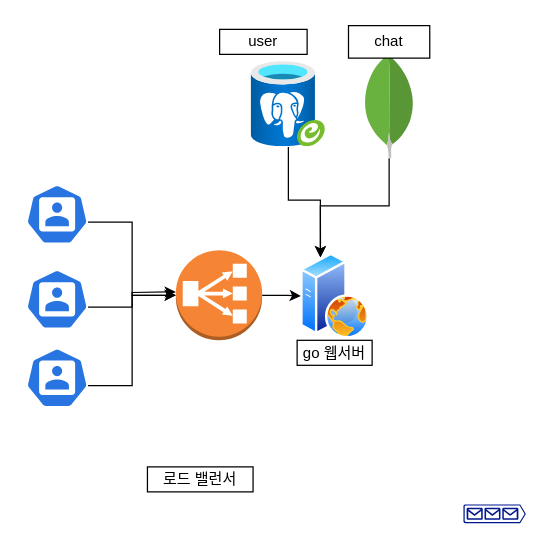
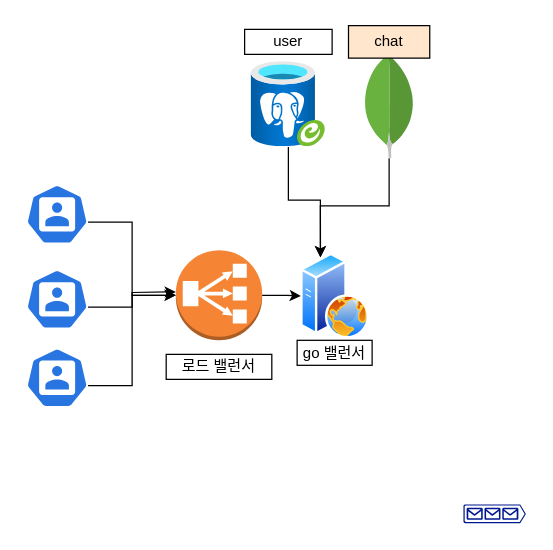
  <mxCell id="0" />
  <mxCell id="1" parent="0" />
  <mxCell id="2" value="" style="image;aspect=fixed;perimeter=ellipsePerimeter;html=1;align=center;shadow=0;dashed=0;spacingTop=3;image=img/lib/active_directory/web_server.svg;" vertex="1" parent="1"><mxGeometry x="240" y="202" width="55" height="68.75" as="geometry" /></mxCell>
- <mxCell id="3" value="go 웹서버" style="rounded=0;whiteSpace=wrap;html=1;" vertex="1" parent="1"><mxGeometry x="237" y="271.75" width="60" height="20" as="geometry" /></mxCell>
+ <mxCell id="3" value="go 밸런서" style="rounded=0;whiteSpace=wrap;html=1;" vertex="1" parent="1"><mxGeometry x="237" y="271.75" width="60" height="20" as="geometry" /></mxCell>
  <mxCell id="4" style="edgeStyle=orthogonalEdgeStyle;rounded=0;orthogonalLoop=1;jettySize=auto;html=1;entryX=0;entryY=0.5;entryDx=0;entryDy=0;" edge="1" parent="1" source="5" target="2"><mxGeometry relative="1" as="geometry" /></mxCell>
  <mxCell id="5" value="" style="outlineConnect=0;dashed=0;verticalLabelPosition=bottom;verticalAlign=top;align=center;html=1;shape=mxgraph.aws3.classic_load_balancer;fillColor=#F58534;gradientColor=none;" vertex="1" parent="1"><mxGeometry x="140" y="199.75" width="69" height="72" as="geometry" /></mxCell>
- <mxCell id="6" value="로드 밸런서" style="rounded=0;whiteSpace=wrap;html=1;" vertex="1" parent="1"><mxGeometry x="117.25" y="373" width="84.5" height="20" as="geometry" /></mxCell>
+ <mxCell id="6" value="로드 밸런서" style="rounded=0;whiteSpace=wrap;html=1;" vertex="1" parent="1"><mxGeometry x="132.25" y="283" width="84.5" height="20" as="geometry" /></mxCell>
  <mxCell id="7" value="" style="aspect=fixed;sketch=0;html=1;dashed=0;whitespace=wrap;fillColor=#2875E2;strokeColor=#ffffff;points=[[0.005,0.63,0],[0.1,0.2,0],[0.9,0.2,0],[0.5,0,0],[0.995,0.63,0],[0.72,0.99,0],[0.5,1,0],[0.28,0.99,0]];shape=mxgraph.kubernetes.icon2;prIcon=user" vertex="1" parent="1"><mxGeometry x="20" y="277.75" width="50" height="48" as="geometry" /></mxCell>
  <mxCell id="8" style="edgeStyle=orthogonalEdgeStyle;rounded=0;orthogonalLoop=1;jettySize=auto;html=1;exitX=0.995;exitY=0.63;exitDx=0;exitDy=0;exitPerimeter=0;" edge="1" parent="1" source="9"><mxGeometry relative="1" as="geometry"><mxPoint x="140" y="233" as="targetPoint" /></mxGeometry></mxCell>
  <mxCell id="9" value="" style="aspect=fixed;sketch=0;html=1;dashed=0;whitespace=wrap;fillColor=#2875E2;strokeColor=#ffffff;points=[[0.005,0.63,0],[0.1,0.2,0],[0.9,0.2,0],[0.5,0,0],[0.995,0.63,0],[0.72,0.99,0],[0.5,1,0],[0.28,0.99,0]];shape=mxgraph.kubernetes.icon2;prIcon=user" vertex="1" parent="1"><mxGeometry x="20" y="215" width="50" height="48" as="geometry" /></mxCell>
  <mxCell id="10" value="" style="aspect=fixed;sketch=0;html=1;dashed=0;whitespace=wrap;fillColor=#2875E2;strokeColor=#ffffff;points=[[0.005,0.63,0],[0.1,0.2,0],[0.9,0.2,0],[0.5,0,0],[0.995,0.63,0],[0.72,0.99,0],[0.5,1,0],[0.28,0.99,0]];shape=mxgraph.kubernetes.icon2;prIcon=user" vertex="1" parent="1"><mxGeometry x="20" y="147" width="50" height="48" as="geometry" /></mxCell>
  <mxCell id="11" style="edgeStyle=orthogonalEdgeStyle;rounded=0;orthogonalLoop=1;jettySize=auto;html=1;exitX=0.995;exitY=0.63;exitDx=0;exitDy=0;exitPerimeter=0;entryX=0;entryY=0.5;entryDx=0;entryDy=0;entryPerimeter=0;" edge="1" parent="1" source="7" target="5"><mxGeometry relative="1" as="geometry" /></mxCell>
  <mxCell id="12" style="edgeStyle=orthogonalEdgeStyle;rounded=0;orthogonalLoop=1;jettySize=auto;html=1;exitX=0.995;exitY=0.63;exitDx=0;exitDy=0;exitPerimeter=0;entryX=0;entryY=0.5;entryDx=0;entryDy=0;entryPerimeter=0;" edge="1" parent="1" source="10" target="5"><mxGeometry relative="1" as="geometry" /></mxCell>
- <mxCell id="13" value="user" style="rounded=0;whiteSpace=wrap;html=1;" vertex="1" parent="1"><mxGeometry x="175" y="23" width="70" height="20" as="geometry" /></mxCell>
+ <mxCell id="13" value="user" style="rounded=0;whiteSpace=wrap;html=1;" vertex="1" parent="1"><mxGeometry x="195" y="23" width="70" height="20" as="geometry" /></mxCell>
  <mxCell id="14" style="edgeStyle=orthogonalEdgeStyle;rounded=0;orthogonalLoop=1;jettySize=auto;html=1;entryX=0.25;entryY=0;entryDx=0;entryDy=0;" edge="1" parent="1" source="15" target="2"><mxGeometry relative="1" as="geometry" /></mxCell>
  <mxCell id="15" value="" style="image;aspect=fixed;html=1;points=[];align=center;fontSize=12;image=img/lib/azure2/databases/Azure_Database_PostgreSQL_Server_Group.svg;" vertex="1" parent="1"><mxGeometry x="200" y="49" width="60" height="68" as="geometry" /></mxCell>
  <mxCell id="16" style="edgeStyle=orthogonalEdgeStyle;rounded=0;orthogonalLoop=1;jettySize=auto;html=1;entryX=0.25;entryY=0;entryDx=0;entryDy=0;" edge="1" parent="1" source="17" target="2"><mxGeometry relative="1" as="geometry" /></mxCell>
  <mxCell id="17" value="" style="dashed=0;outlineConnect=0;html=1;align=center;labelPosition=center;verticalLabelPosition=bottom;verticalAlign=top;shape=mxgraph.weblogos.mongodb" vertex="1" parent="1"><mxGeometry x="290" y="39.9" width="41.2" height="86.2" as="geometry" /></mxCell>
- <mxCell id="18" value="chat" style="rounded=0;whiteSpace=wrap;html=1;" vertex="1" parent="1"><mxGeometry x="278.1" y="20" width="65" height="26" as="geometry" /></mxCell>
+ <mxCell id="18" value="chat" style="rounded=0;whiteSpace=wrap;html=1;fillColor=#ffe6cc;" vertex="1" parent="1"><mxGeometry x="278.1" y="20" width="65" height="26" as="geometry" /></mxCell>
  <mxCell id="19" value="" style="sketch=0;aspect=fixed;pointerEvents=1;shadow=0;dashed=0;html=1;strokeColor=none;labelPosition=center;verticalLabelPosition=bottom;verticalAlign=top;align=center;fillColor=#00188D;shape=mxgraph.azure.queue_generic" vertex="1" parent="1"><mxGeometry x="370" y="403" width="50" height="15" as="geometry" /></mxCell>
